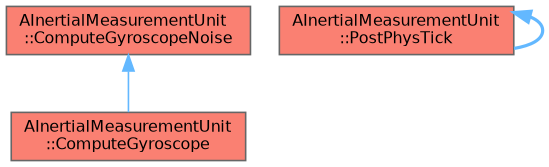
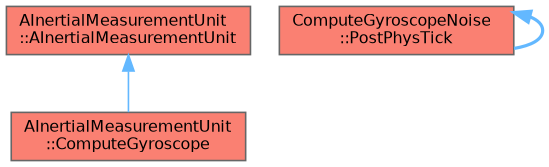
  digraph {
    rankdir=TB
    node [color=grey40 fillcolor=salmon fontname=Helvetica fontsize=10 shape=box style=filled]
    edge [color=steelblue1 dir=back fontname=Helvetica fontsize=10 labelfontname=Helvetica labelfontsize=10]
-   n1 [color=gray40 fontcolor=black height=0.2 label="AInertialMeasurementUnit\l::ComputeGyroscopeNoise" width=0.4]
+   n1 [color=gray40 fontcolor=black height=0.2 label="AInertialMeasurementUnit\l::AInertialMeasurementUnit" width=0.4]
    n2 [height=0.2 label="AInertialMeasurementUnit\l::ComputeGyroscope" width=0.4]
-   n3 [height=0.2 label="AInertialMeasurementUnit\l::PostPhysTick" width=0.4]
+   n3 [height=0.2 label="ComputeGyroscopeNoise\l::PostPhysTick" width=0.4]
    n1 -> n2 [style=solid]
    n3 -> n3 [style=bold]
  }
